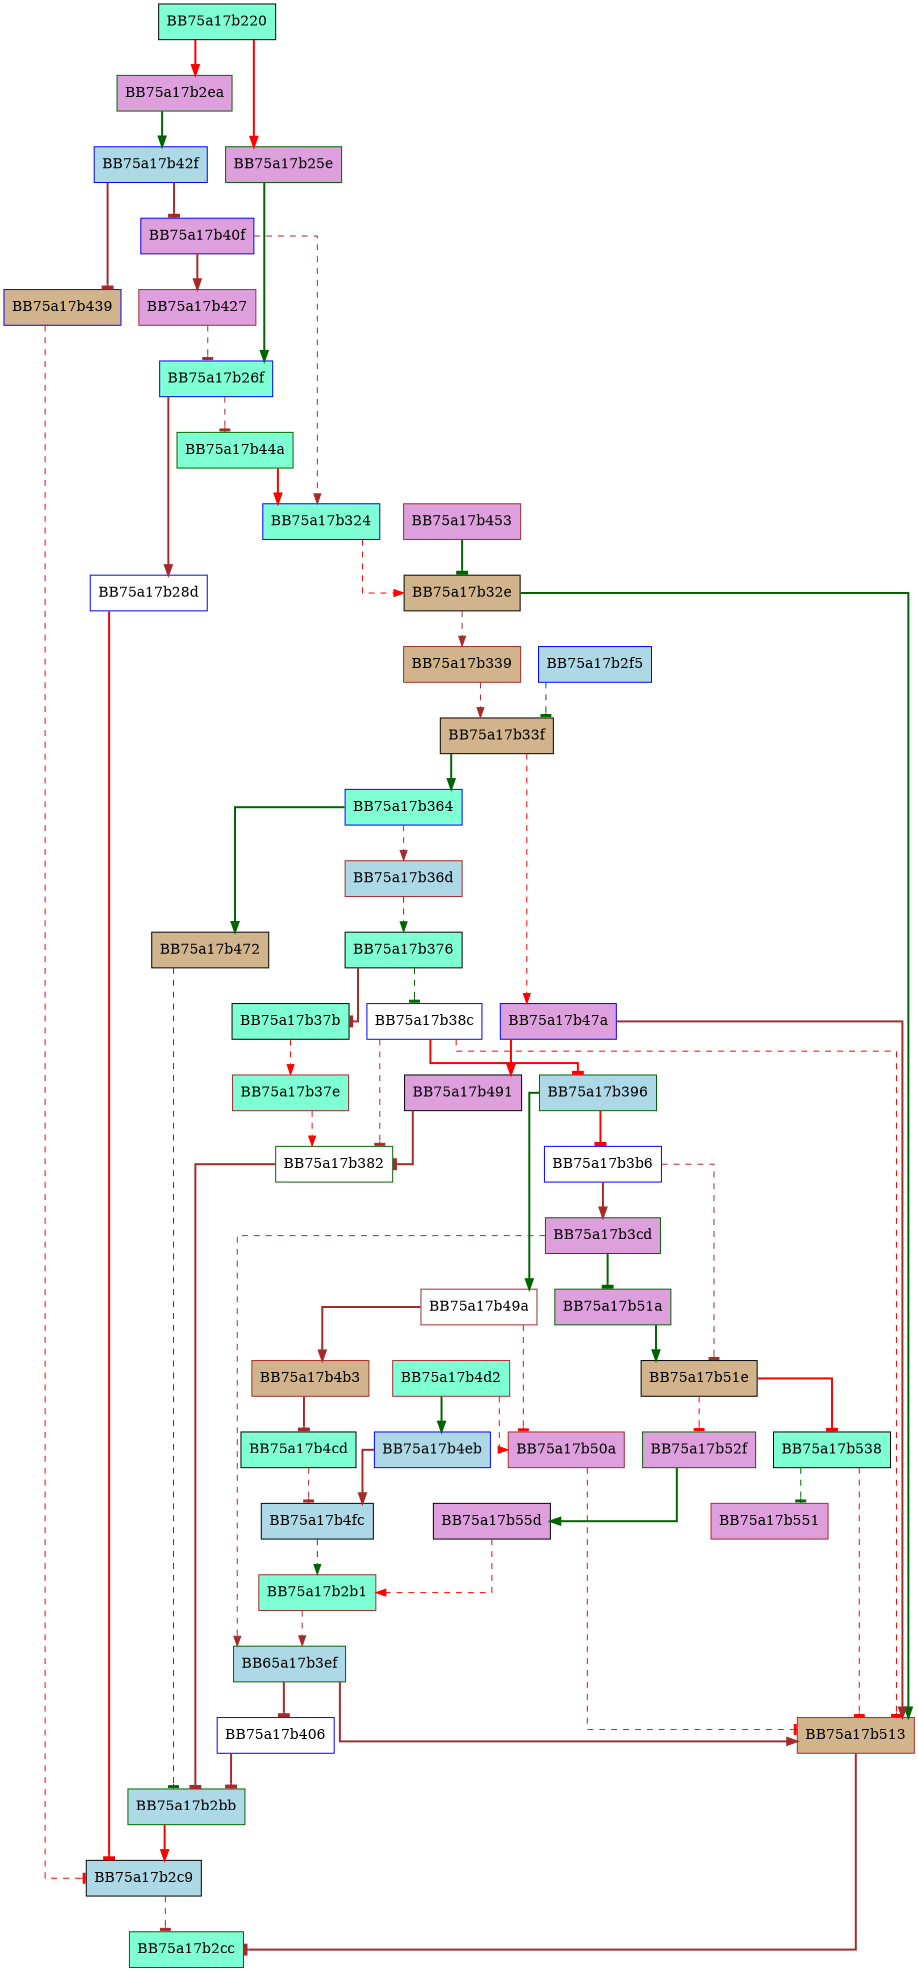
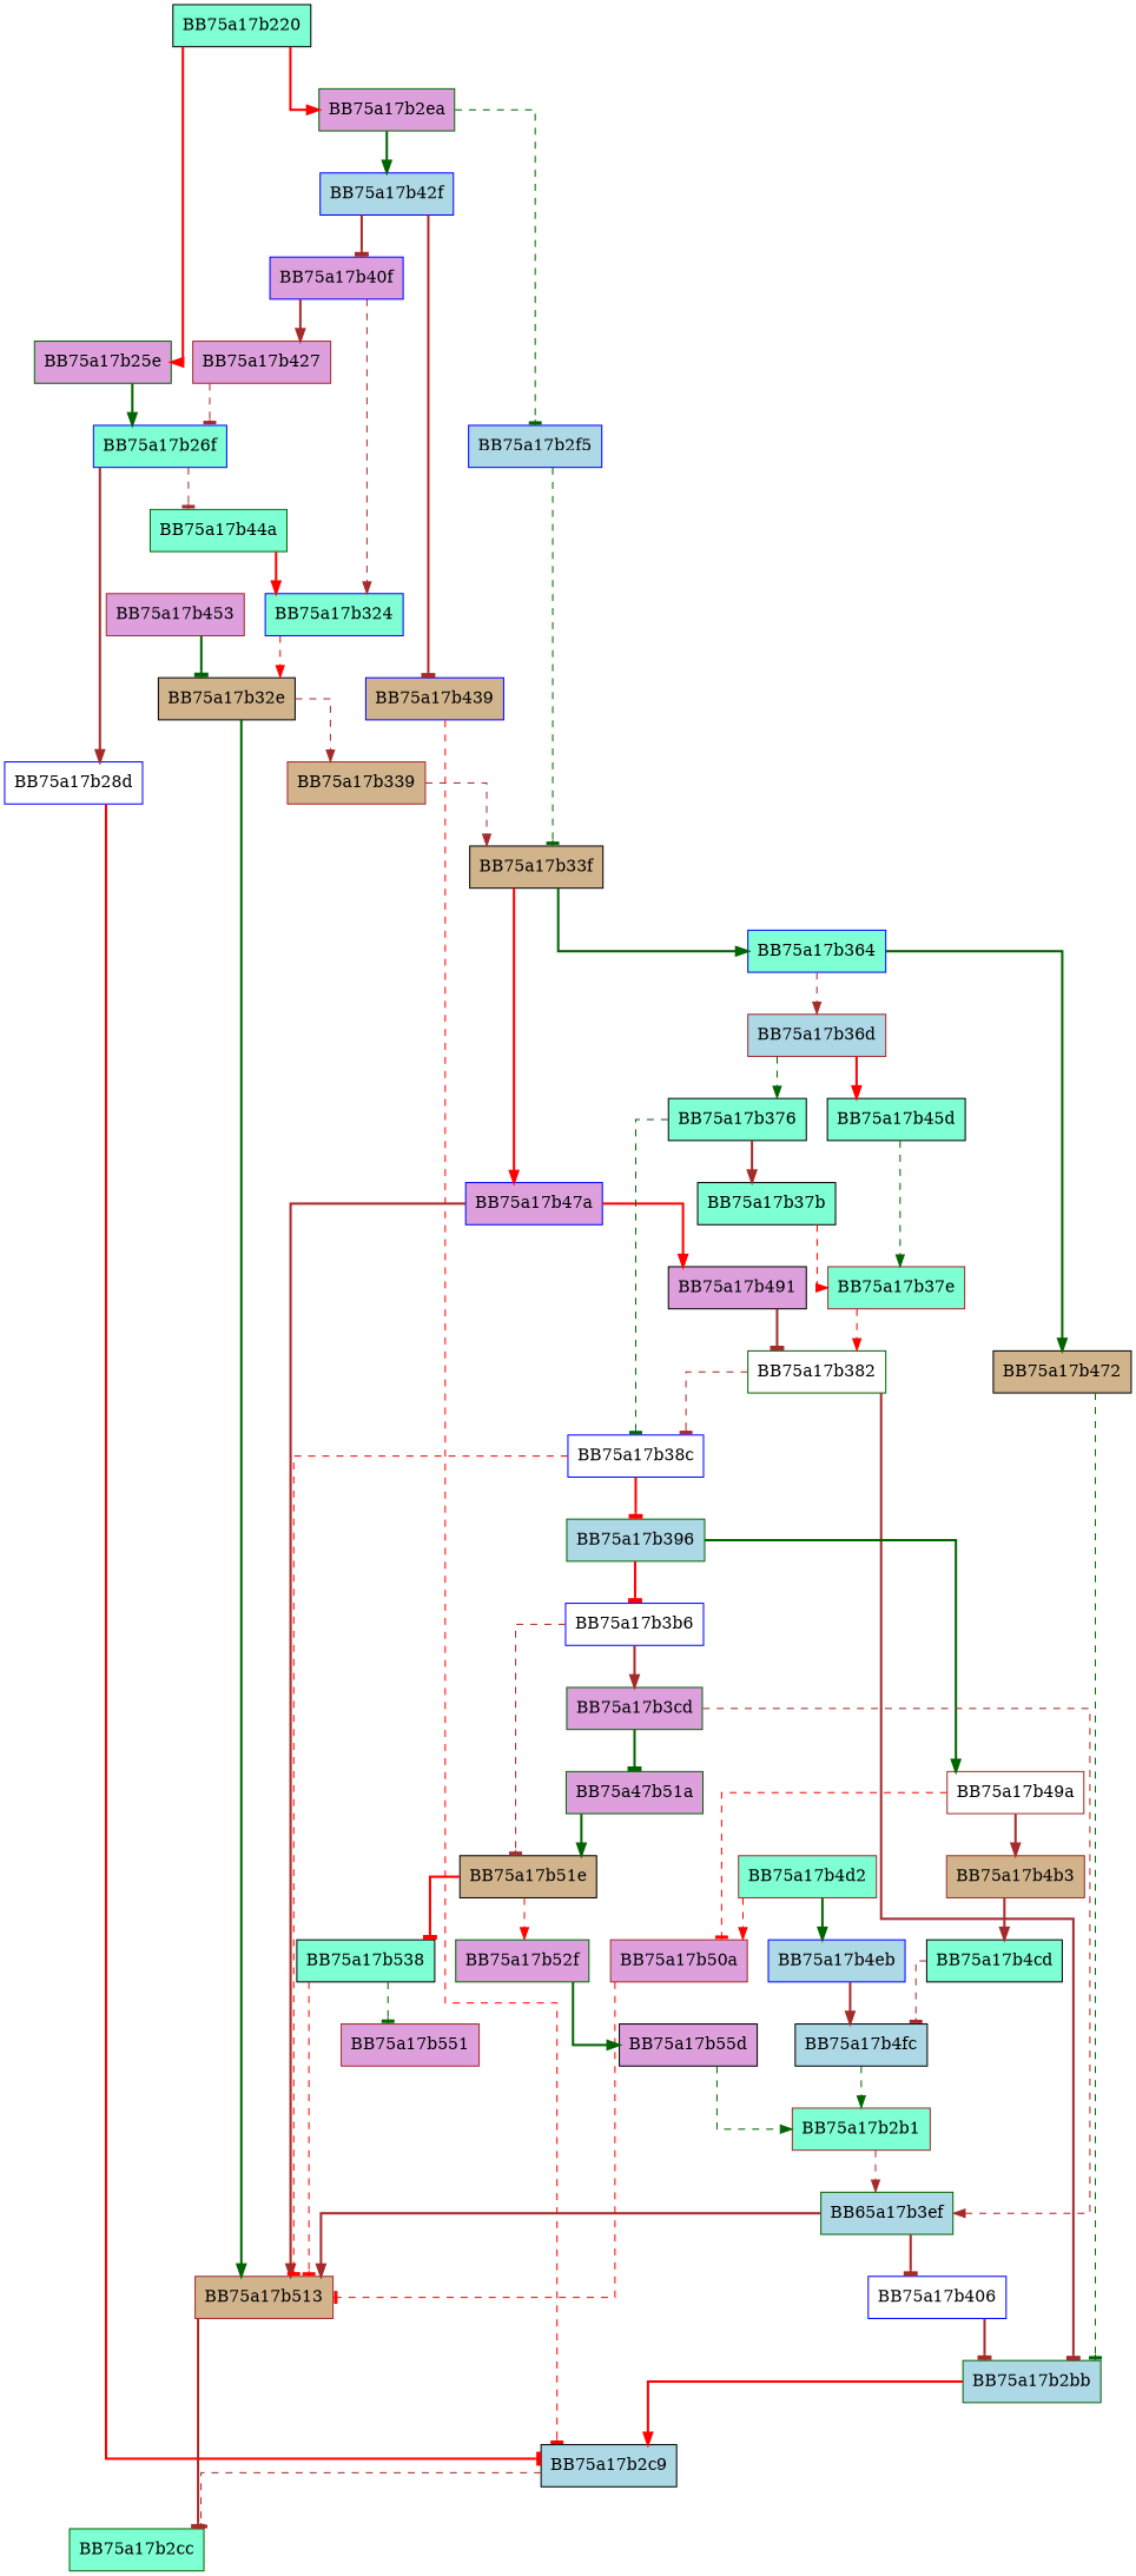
  digraph {
    splines=ortho
    node [color=black fillcolor=aquamarine shape=box style=filled]
    edge [arrowhead=normal color=brown style=bold]
    BB75a17b2ea [color=darkgreen fillcolor=plum]
    BB75a17b220
    BB75a17b25e [color=darkgreen fillcolor=plum]
    BB75a17b42f [color=blue fillcolor=lightblue]
    BB75a17b2f5 [color=blue fillcolor=lightblue]
    BB75a17b26f [color=blue]
    BB75a17b40f [color=blue fillcolor=plum]
    BB75a17b439 [color=blue fillcolor=tan]
    BB75a17b33f [fillcolor=tan]
    BB75a17b44a [color=darkgreen]
    BB75a17b28d [color=blue fillcolor=white]
    BB75a17b324 [color=blue]
    BB75a17b2c9 [fillcolor=lightblue]
    BB75a17b32e [fillcolor=tan]
    BB75a17b2cc [color=darkgreen]
    BB75a17b2b1 [color=brown]
    n17 [color=darkgreen fillcolor=lightblue label=BB65a17b3ef]
    BB75a17b513 [color=brown fillcolor=tan]
    BB75a17b406 [color=blue fillcolor=white]
    BB75a17b2bb [color=darkgreen fillcolor=lightblue]
    BB75a17b427 [color=brown fillcolor=plum]
    BB75a17b47a [color=blue fillcolor=plum]
    BB75a17b364 [color=blue]
    BB75a17b491 [fillcolor=plum]
    BB75a17b472 [fillcolor=tan]
    BB75a17b36d [color=brown fillcolor=lightblue]
    BB75a17b453 [color=brown fillcolor=plum]
    BB75a17b339 [color=brown fillcolor=tan]
    BB75a17b382 [color=darkgreen fillcolor=white]
+   BB75a17b45d
    BB75a17b376
    BB75a17b37e [color=brown]
    BB75a17b38c [color=blue fillcolor=white]
    BB75a17b37b
    BB75a17b396 [color=darkgreen fillcolor=lightblue]
    BB75a17b49a [color=brown fillcolor=white]
    BB75a17b3b6 [color=blue fillcolor=white]
    BB75a17b50a [color=brown fillcolor=plum]
    BB75a17b4b3 [color=brown fillcolor=tan]
    BB75a17b51e [fillcolor=tan]
    BB75a17b3cd [color=darkgreen fillcolor=plum]
    BB75a17b4cd
    BB75a17b538
    BB75a17b52f [color=darkgreen fillcolor=plum]
-   BB75a17b51a [color=darkgreen fillcolor=plum]
+   BB75a17b51a [color=darkgreen fillcolor=plum label=BB75a47b51a]
    BB75a17b551 [color=brown fillcolor=plum]
    BB75a17b55d [fillcolor=plum]
    BB75a17b4fc [fillcolor=lightblue]
    BB75a17b4d2 [color=brown]
    BB75a17b4eb [color=blue fillcolor=lightblue]
    BB75a17b2ea -> BB75a17b42f [color=darkgreen]
+   BB75a17b2ea -> BB75a17b2f5 [arrowhead=tee color=darkgreen style=dashed]
    BB75a17b220 -> BB75a17b2ea [color=red]
    BB75a17b220 -> BB75a17b25e [color=red]
    BB75a17b25e -> BB75a17b26f [color=darkgreen]
    BB75a17b42f -> BB75a17b40f [arrowhead=tee]
    BB75a17b42f -> BB75a17b439 [arrowhead=tee]
    BB75a17b2f5 -> BB75a17b33f [arrowhead=tee color=darkgreen style=dashed]
    BB75a17b26f -> BB75a17b44a [arrowhead=tee style=dashed]
    BB75a17b26f -> BB75a17b28d
    BB75a17b40f -> BB75a17b324 [style=dashed]
    BB75a17b40f -> BB75a17b427
    BB75a17b439 -> BB75a17b2c9 [arrowhead=tee color=red style=dashed]
-   BB75a17b33f -> BB75a17b47a [color=red style=dashed]
+   BB75a17b33f -> BB75a17b47a [color=red]
    BB75a17b33f -> BB75a17b364 [color=darkgreen]
    BB75a17b44a -> BB75a17b324 [color=red]
    BB75a17b28d -> BB75a17b2c9 [arrowhead=tee color=red]
    BB75a17b324 -> BB75a17b32e [color=red style=dashed]
    BB75a17b2c9 -> BB75a17b2cc [arrowhead=tee style=dashed]
    BB75a17b32e -> BB75a17b513 [color=darkgreen]
    BB75a17b32e -> BB75a17b339 [style=dashed]
    BB75a17b2b1 -> n17 [style=dashed]
    n17 -> BB75a17b513
    n17 -> BB75a17b406 [arrowhead=tee]
    BB75a17b513 -> BB75a17b2cc [arrowhead=tee]
    BB75a17b406 -> BB75a17b2bb [arrowhead=tee]
    BB75a17b2bb -> BB75a17b2c9 [color=red]
    BB75a17b427 -> BB75a17b26f [arrowhead=tee style=dashed]
    BB75a17b47a -> BB75a17b513
    BB75a17b47a -> BB75a17b491 [color=red]
    BB75a17b364 -> BB75a17b472 [color=darkgreen]
    BB75a17b364 -> BB75a17b36d [style=dashed]
    BB75a17b491 -> BB75a17b382 [arrowhead=tee]
    BB75a17b472 -> BB75a17b2bb [arrowhead=tee color=darkgreen style=dashed]
+   BB75a17b36d -> BB75a17b45d [color=red]
    BB75a17b36d -> BB75a17b376 [color=darkgreen style=dashed]
    BB75a17b453 -> BB75a17b32e [arrowhead=tee color=darkgreen]
    BB75a17b339 -> BB75a17b33f [style=dashed]
    BB75a17b382 -> BB75a17b2bb [arrowhead=tee]
-   BB75a17b38c -> BB75a17b382 [arrowhead=tee style=dashed]
+   BB75a17b382 -> BB75a17b38c [arrowhead=tee style=dashed]
+   BB75a17b45d -> BB75a17b37e [color=darkgreen style=dashed]
    BB75a17b376 -> BB75a17b38c [arrowhead=tee color=darkgreen style=dashed]
-   BB75a17b376 -> BB75a17b37b [arrowhead=tee]
+   BB75a17b376 -> BB75a17b37b
    BB75a17b37e -> BB75a17b382 [color=red style=dashed]
    BB75a17b38c -> BB75a17b513 [arrowhead=tee color=red style=dashed]
    BB75a17b38c -> BB75a17b396 [arrowhead=tee color=red]
    BB75a17b37b -> BB75a17b37e [color=red style=dashed]
    BB75a17b396 -> BB75a17b49a [color=darkgreen]
    BB75a17b396 -> BB75a17b3b6 [arrowhead=tee color=red]
    BB75a17b49a -> BB75a17b50a [arrowhead=tee color=red style=dashed]
    BB75a17b49a -> BB75a17b4b3
    BB75a17b3b6 -> BB75a17b51e [arrowhead=tee style=dashed]
    BB75a17b3b6 -> BB75a17b3cd
    BB75a17b50a -> BB75a17b513 [arrowhead=tee color=red style=dashed]
-   BB75a17b4b3 -> BB75a17b4cd [arrowhead=tee]
+   BB75a17b4b3 -> BB75a17b4cd
    BB75a17b51e -> BB75a17b538 [arrowhead=tee color=red]
-   BB75a17b51e -> BB75a17b52f [arrowhead=tee color=red style=dashed]
+   BB75a17b51e -> BB75a17b52f [color=red style=dashed]
    BB75a17b3cd -> n17 [style=dashed]
    BB75a17b3cd -> BB75a17b51a [arrowhead=tee color=darkgreen]
    BB75a17b4cd -> BB75a17b4fc [arrowhead=tee style=dashed]
    BB75a17b538 -> BB75a17b513 [arrowhead=tee color=red style=dashed]
    BB75a17b538 -> BB75a17b551 [arrowhead=tee color=darkgreen style=dashed]
    BB75a17b52f -> BB75a17b55d [color=darkgreen]
    BB75a17b51a -> BB75a17b51e [color=darkgreen]
-   BB75a17b55d -> BB75a17b2b1 [color=red style=dashed]
+   BB75a17b55d -> BB75a17b2b1 [color=darkgreen style=dashed]
    BB75a17b4fc -> BB75a17b2b1 [color=darkgreen style=dashed]
    BB75a17b4d2 -> BB75a17b50a [color=red style=dashed]
    BB75a17b4d2 -> BB75a17b4eb [color=darkgreen]
    BB75a17b4eb -> BB75a17b4fc
  }
